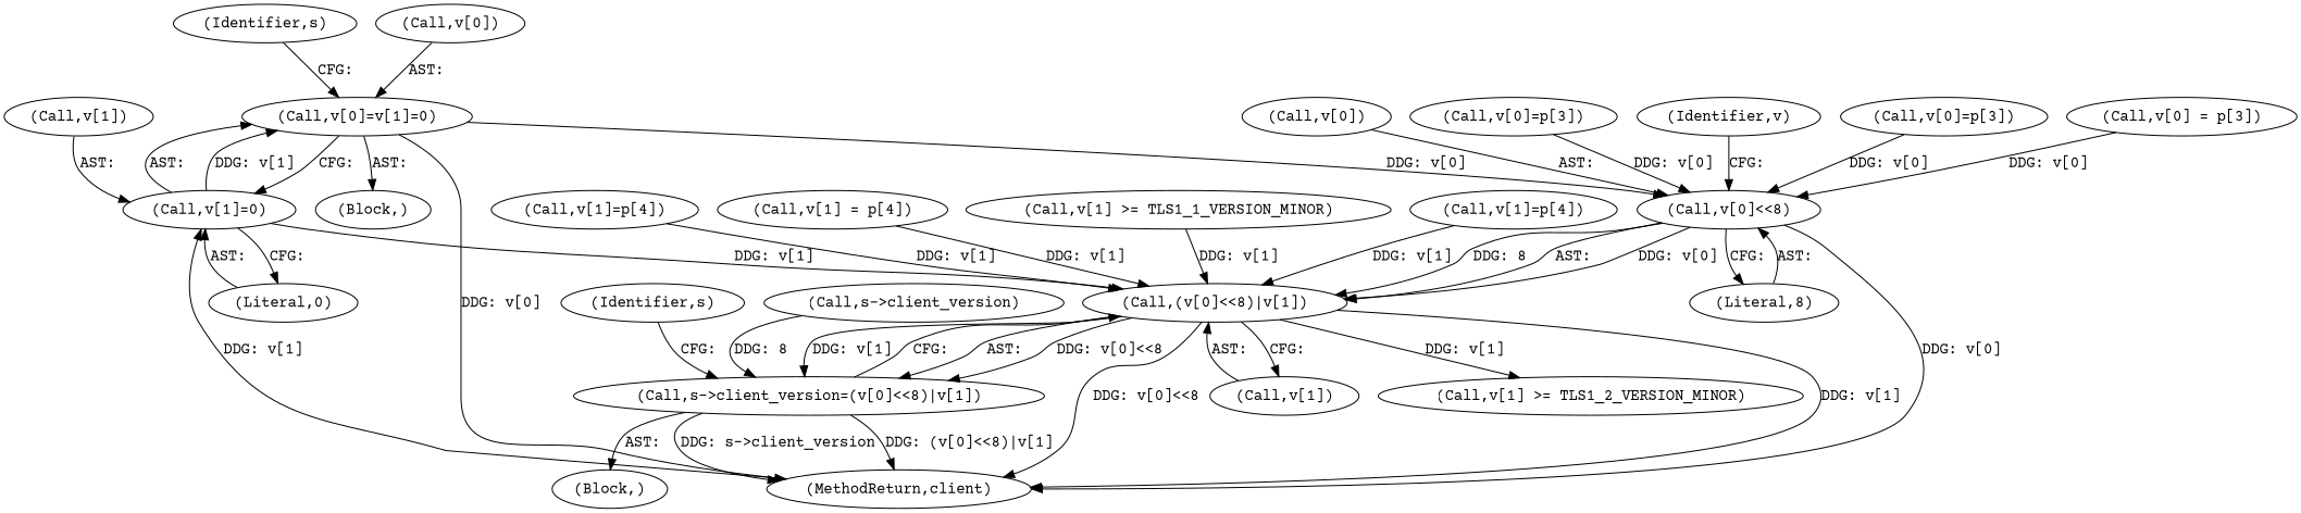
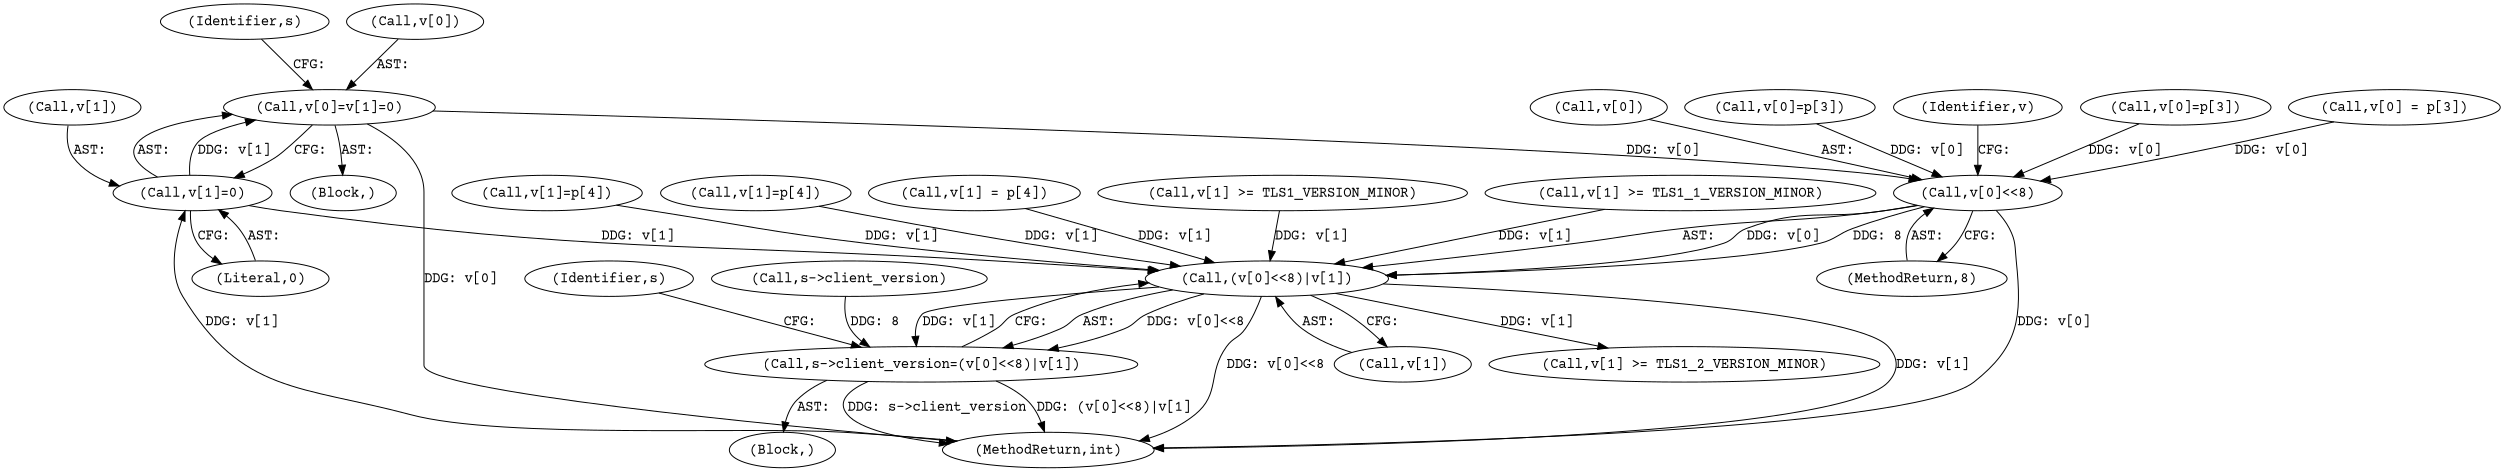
  digraph {
    fontname="Courier Prime"
    node [fontname="Courier Prime"]
    edge [fontname="Courier Prime"]
    n1 [label="(Call,v[0]=v[1]=0)"]
    n2 [label="(Call,v[1]=0)"]
    n3 [label="(Call,v[0]<<8)"]
-   n4 [label="(MethodReturn,client)"]
+   n4 [label="(MethodReturn,int)"]
    n5 [label="(Block,)"]
    n6 [label="(Call,(v[0]<<8)|v[1])"]
    n7 [label="(Literal,0)"]
-   n8 [label="(Literal,8)"]
+   n8 [label="(MethodReturn,8)"]
    n9 [label="(Call,s->client_version=(v[0]<<8)|v[1])"]
    n10 [label="(Call,v[1])"]
    n11 [label="(Call,v[1] >= TLS1_2_VERSION_MINOR)"]
    n12 [label="(Block,)"]
    n13 [label="(Call,v[0])"]
    n14 [label="(Call,s->client_version)"]
    n15 [label="(Identifier,s)"]
    n16 [label="(Call,v[0]=p[3])"]
+   n17 [label="(Call,v[1] >= TLS1_VERSION_MINOR)"]
    n18 [label="(Call,v[1] >= TLS1_1_VERSION_MINOR)"]
    n19 [label="(Identifier,v)"]
    n20 [label="(Call,v[1]=p[4])"]
    n21 [label="(Call,v[0]=p[3])"]
    n22 [label="(Call,v[1])"]
    n23 [label="(Identifier,s)"]
    n24 [label="(Call,v[0] = p[3])"]
    n25 [label="(Call,v[1]=p[4])"]
    n26 [label="(Call,v[0])"]
    n27 [label="(Call,v[1] = p[4])"]
    n1 -> n2 [label="CFG: "]
    n1 -> n3 [label="DDG: v[0]"]
    n1 -> n4 [label="DDG: v[0]"]
    n1 -> n5 [label="AST: "]
    n2 -> n1 [label="AST: "]
    n2 -> n1 [label="DDG: v[1]"]
    n2 -> n6 [label="DDG: v[1]"]
    n2 -> n7 [label="CFG: "]
    n3 -> n4 [label="DDG: v[0]"]
    n3 -> n6 [label="AST: "]
    n3 -> n6 [label="DDG: v[0]"]
    n3 -> n6 [label="DDG: 8"]
    n3 -> n8 [label="CFG: "]
    n4 -> n2 [label="DDG: v[1]"]
    n6 -> n4 [label="DDG: v[0]<<8"]
    n6 -> n4 [label="DDG: v[1]"]
    n6 -> n9 [label="AST: "]
    n6 -> n9 [label="DDG: v[0]<<8"]
    n6 -> n9 [label="DDG: v[1]"]
    n6 -> n10 [label="CFG: "]
    n6 -> n11 [label="DDG: v[1]"]
    n7 -> n2 [label="AST: "]
    n8 -> n3 [label="AST: "]
    n9 -> n4 [label="DDG: s->client_version"]
    n9 -> n4 [label="DDG: (v[0]<<8)|v[1]"]
    n9 -> n6 [label="CFG: "]
    n9 -> n12 [label="AST: "]
    n10 -> n6 [label="AST: "]
    n13 -> n3 [label="AST: "]
    n14 -> n9 [label="DDG: 8"]
    n15 -> n1 [label="CFG: "]
    n16 -> n3 [label="DDG: v[0]"]
+   n17 -> n6 [label="DDG: v[1]"]
    n18 -> n6 [label="DDG: v[1]"]
    n19 -> n3 [label="CFG: "]
    n20 -> n6 [label="DDG: v[1]"]
    n21 -> n3 [label="DDG: v[0]"]
    n22 -> n2 [label="AST: "]
    n23 -> n9 [label="CFG: "]
    n24 -> n3 [label="DDG: v[0]"]
    n25 -> n6 [label="DDG: v[1]"]
    n26 -> n1 [label="AST: "]
    n27 -> n6 [label="DDG: v[1]"]
  }
